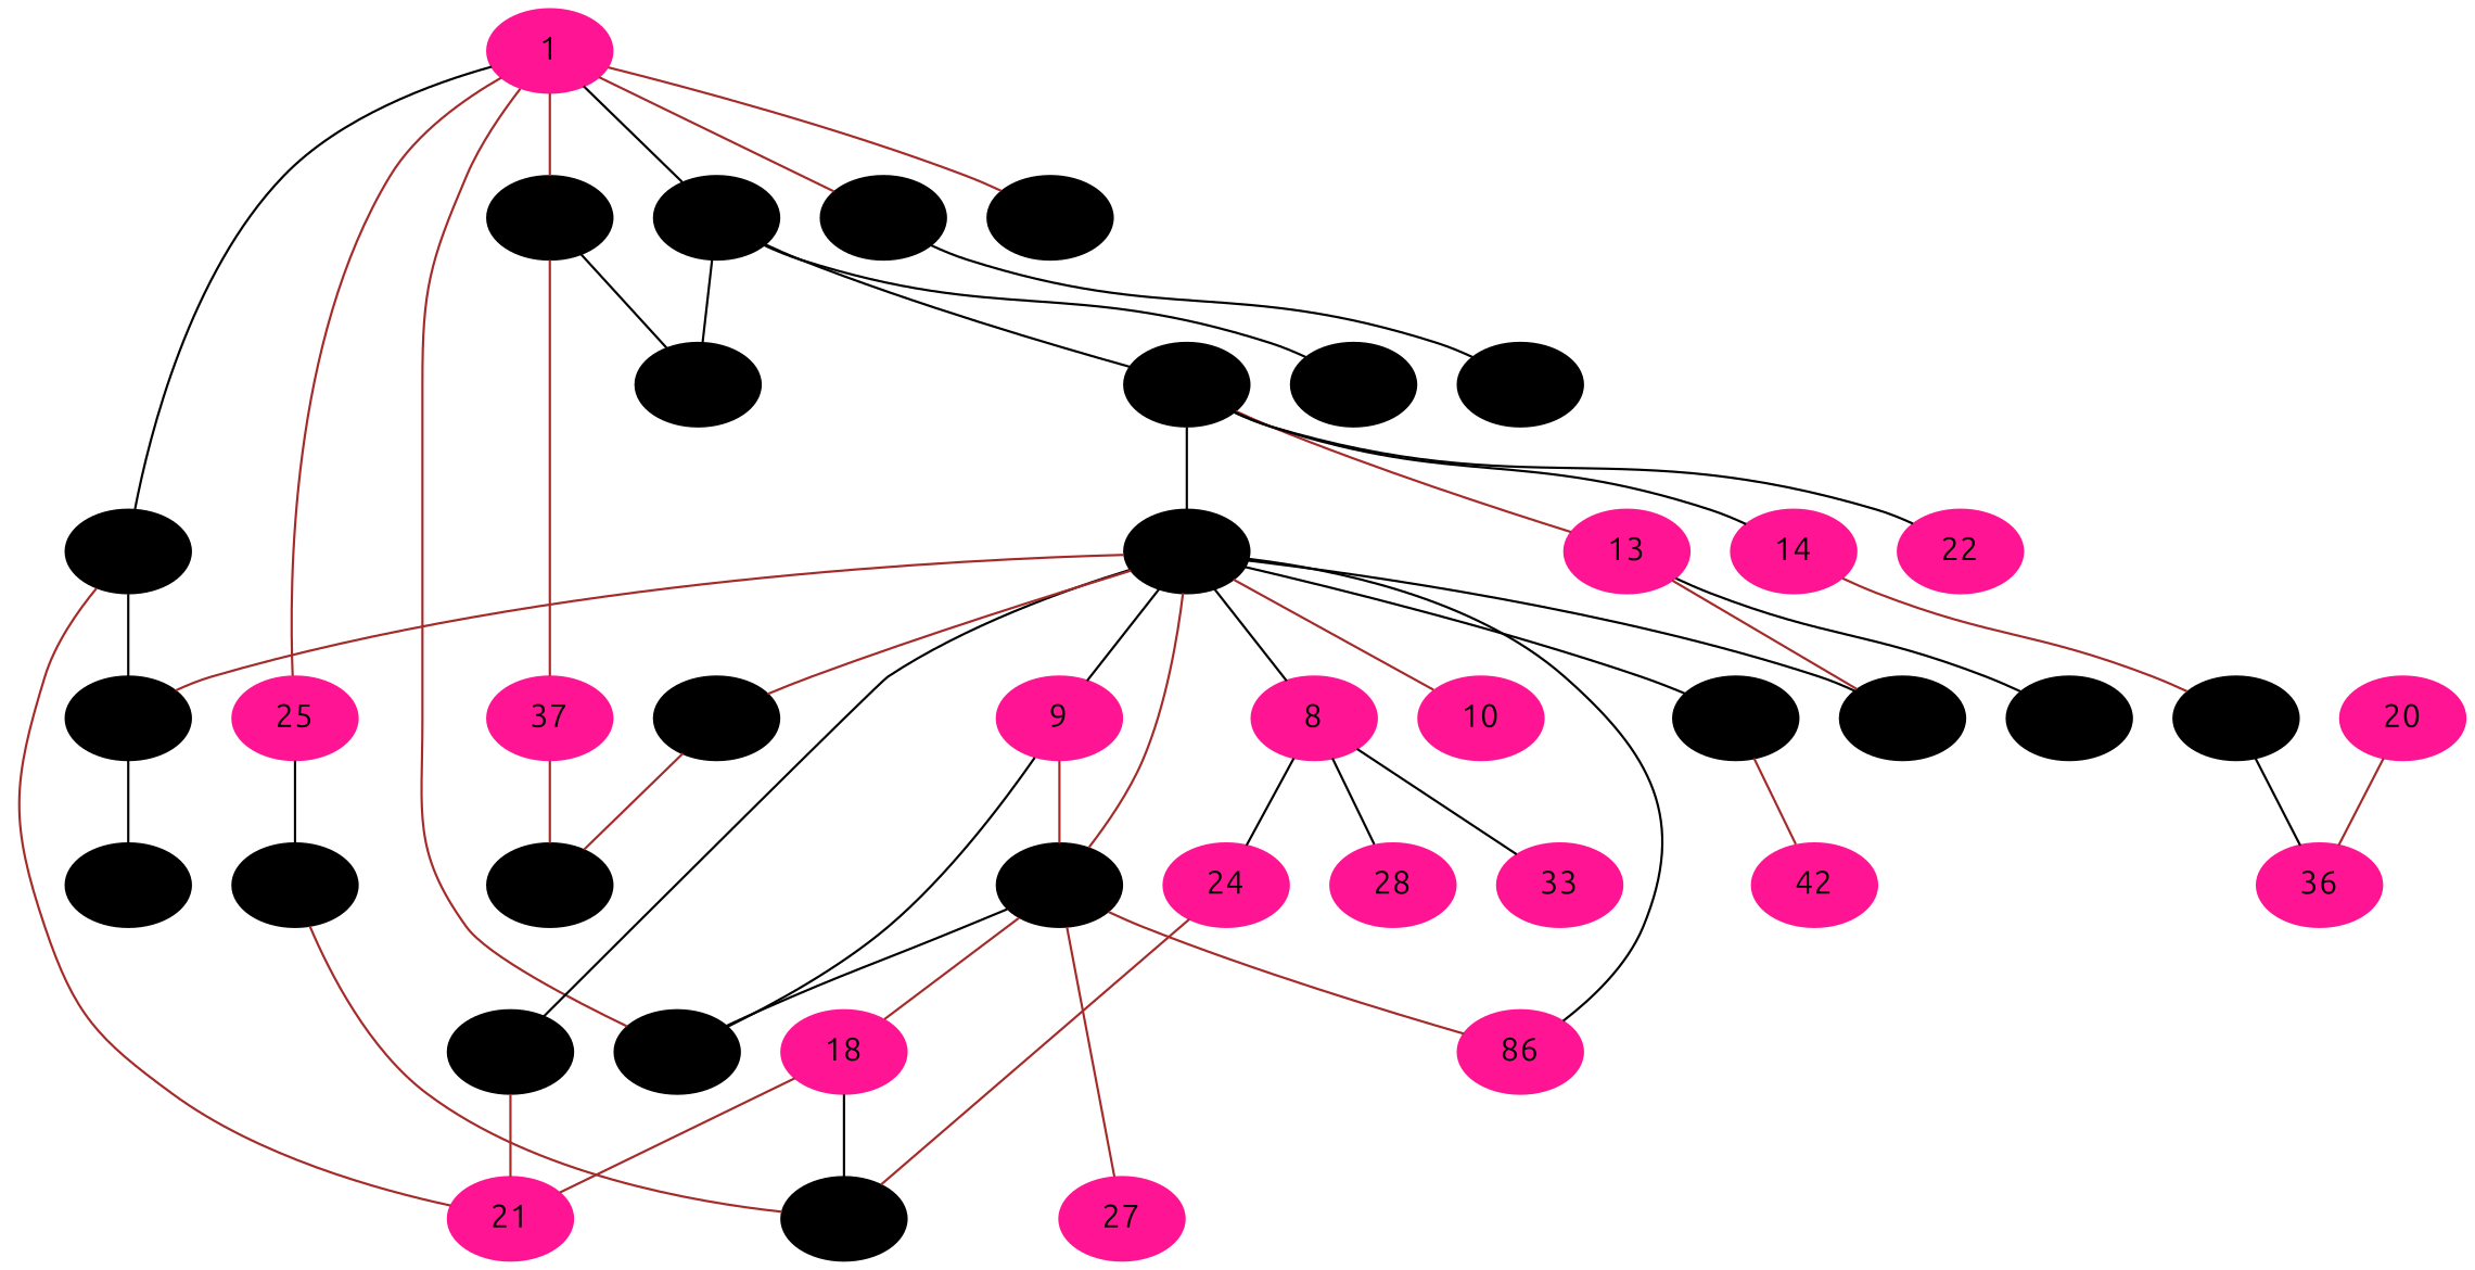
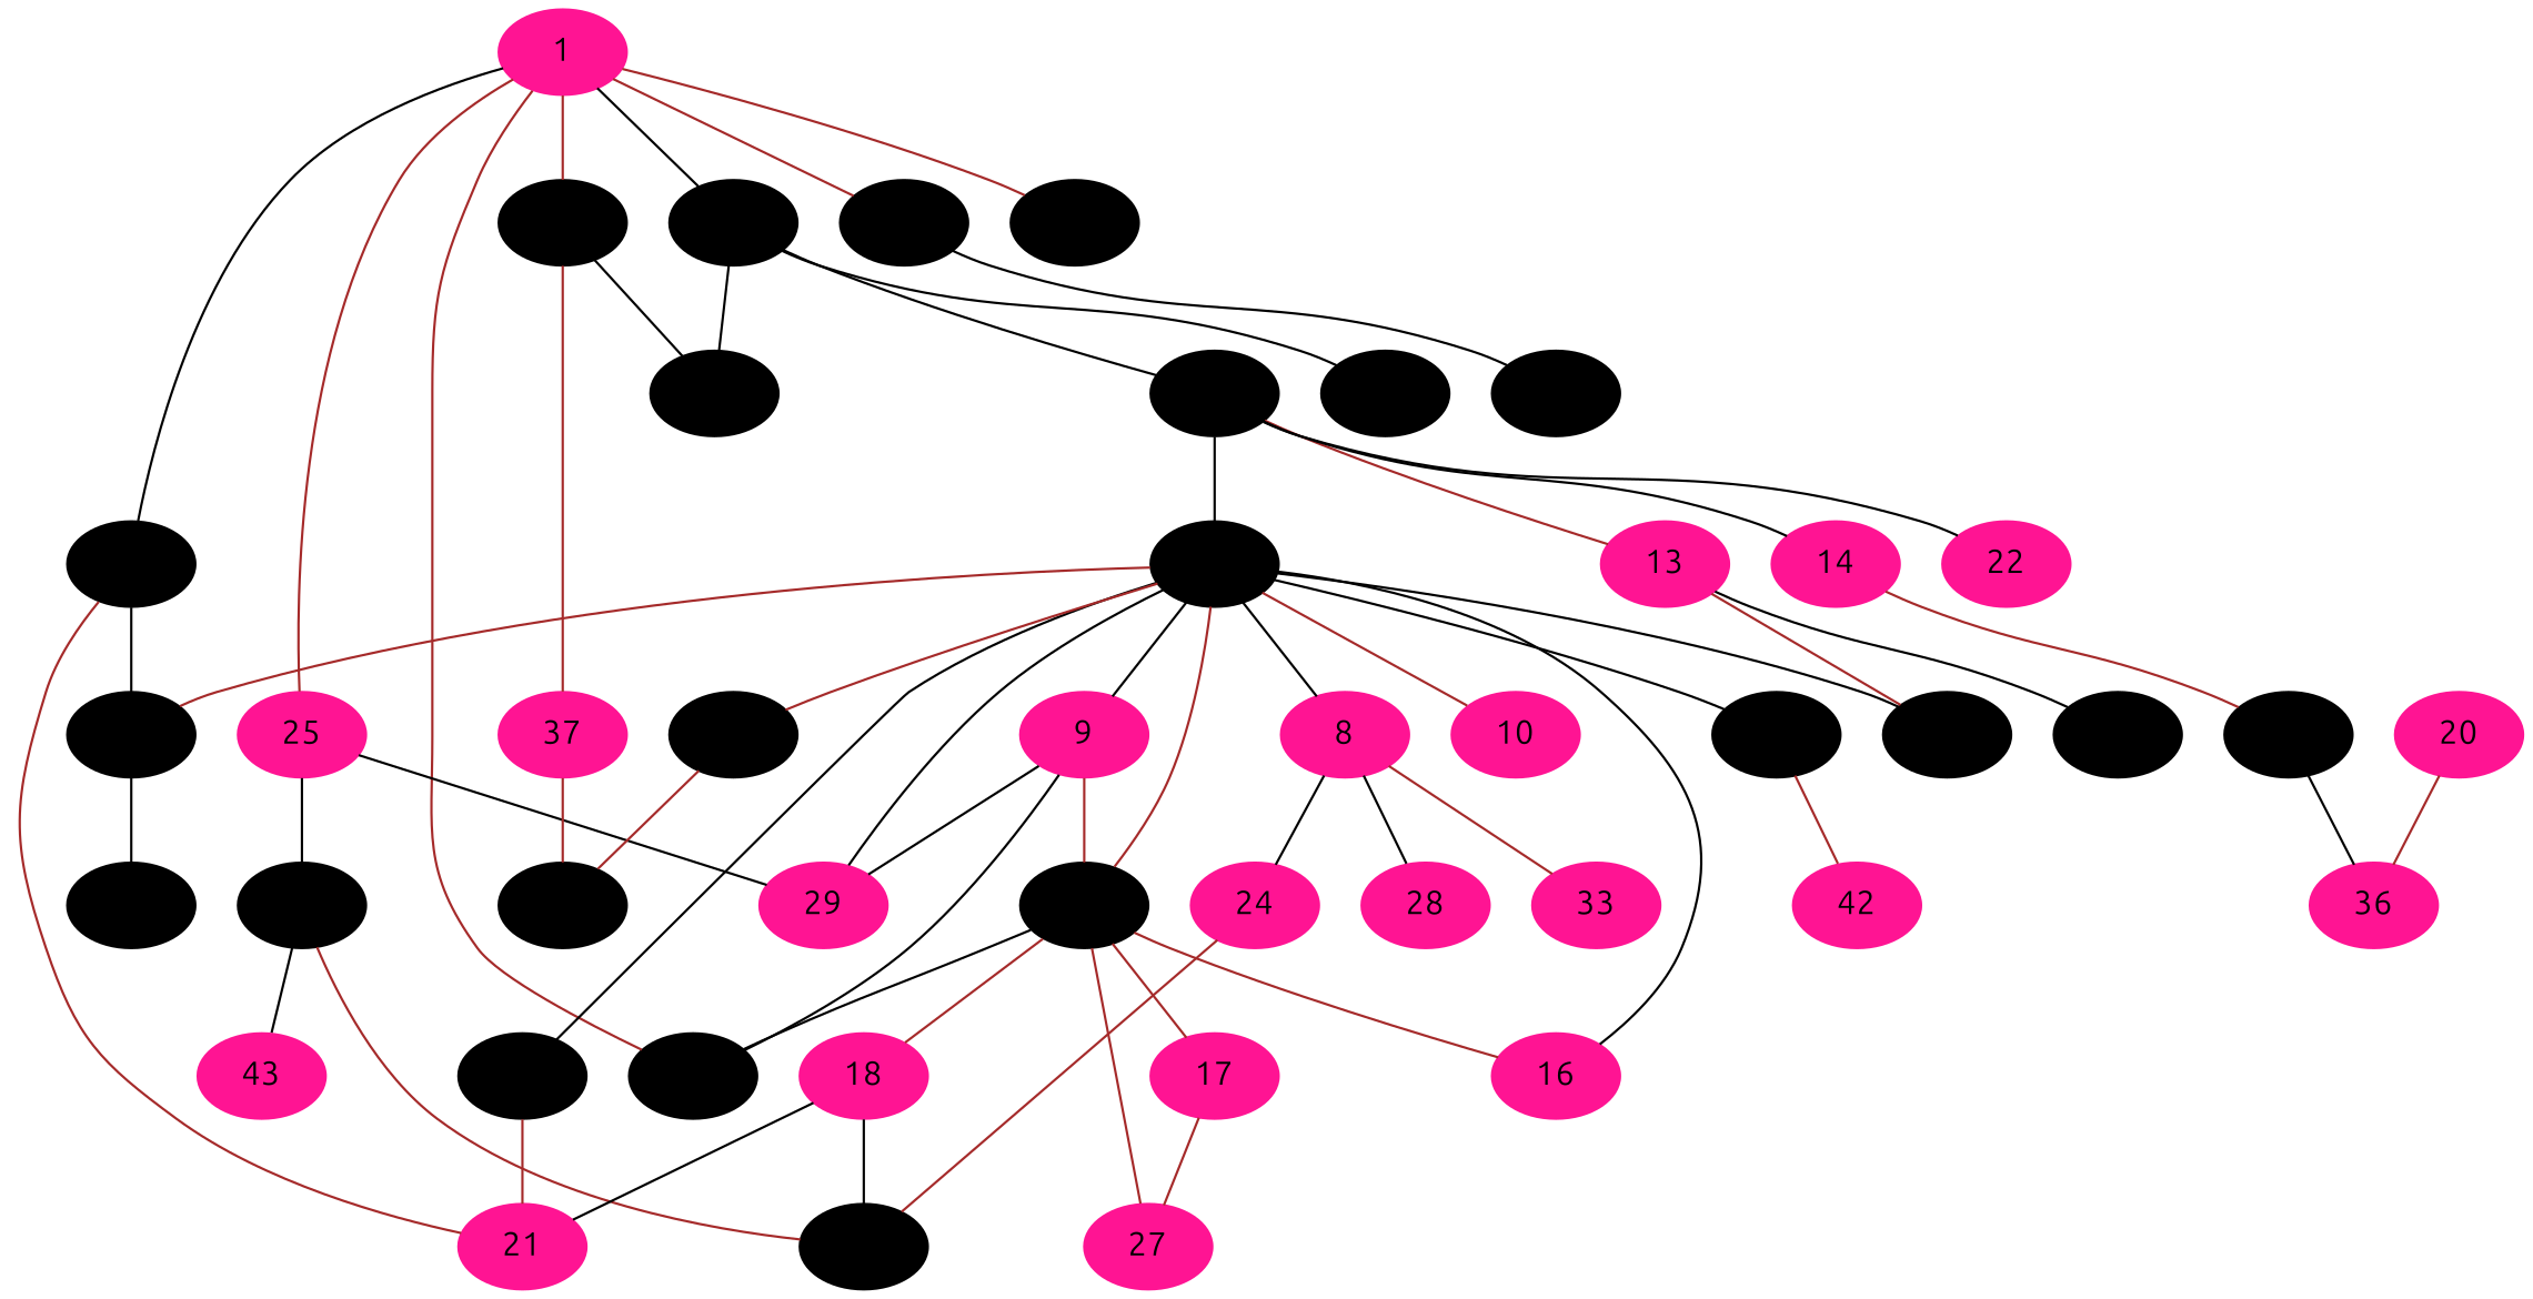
  graph {
    fontname=Ubuntu
    node [color=black fontname=Ubuntu style=filled]
    edge [color=black fontname=Ubuntu weight=1.0]
    1 [color=deeppink]
    2
    3
    5
    7
    12
    25 [color=deeppink]
    31
    4
    34
    45
    21 [color=deeppink]
    35
    30
    37 [color=deeppink]
+   29 [color=deeppink]
    26
    6
    13 [color=deeppink]
    14 [color=deeppink]
    22 [color=deeppink]
    44
    8 [color=deeppink]
    9 [color=deeppink]
    10 [color=deeppink]
    11
    15
-   16 [color=deeppink label=86]
+   16 [color=deeppink]
    23
    32
    41
    38
    19
    24 [color=deeppink]
    28 [color=deeppink]
    33 [color=deeppink]
+   17 [color=deeppink]
    18 [color=deeppink]
    27 [color=deeppink]
    39
    42 [color=deeppink]
    40
    20 [color=deeppink]
    36 [color=deeppink]
+   43 [color=deeppink]
    1 -- 2
    1 -- 3
    1 -- 5 [color=brown]
    1 -- 7 [color=brown weight=2.0]
    1 -- 12 [color=brown]
    1 -- 25 [color=brown]
    1 -- 31 [color=brown weight=2.0]
    2 -- 4
    2 -- 34
    2 -- 45
    3 -- 21 [color=brown]
    3 -- 35
    5 -- 30
    12 -- 34
    12 -- 37 [color=brown]
+   25 -- 29
    25 -- 26
    4 -- 6
    4 -- 13 [color=brown]
    4 -- 14
    4 -- 22
    35 -- 44
    37 -- 39 [color=brown weight=2.0]
    26 -- 40 [color=brown]
+   26 -- 43
    6 -- 35 [color=brown]
+   6 -- 29
    6 -- 8
    6 -- 9
    6 -- 10 [color=brown]
    6 -- 11
    6 -- 15 [color=brown]
    6 -- 16
    6 -- 23 [color=brown]
    6 -- 32
    6 -- 41
    13 -- 32 [color=brown]
    13 -- 38
    14 -- 19 [color=brown]
    8 -- 24 [weight=2.0]
    8 -- 28
-   8 -- 33
+   8 -- 33 [color=brown]
    9 -- 31
+   9 -- 29
    9 -- 15 [color=brown]
    11 -- 21 [color=brown]
    15 -- 31
    15 -- 16 [color=brown]
+   15 -- 17 [color=brown weight=2.0]
    15 -- 18 [color=brown]
    15 -- 27 [color=brown]
    23 -- 39 [color=brown]
    41 -- 42 [color=brown]
    19 -- 36
    24 -- 40 [color=brown]
-   18 -- 21 [color=brown]
+   17 -- 27 [color=brown]
+   18 -- 21
    18 -- 40
    20 -- 36 [color=brown]
  }
